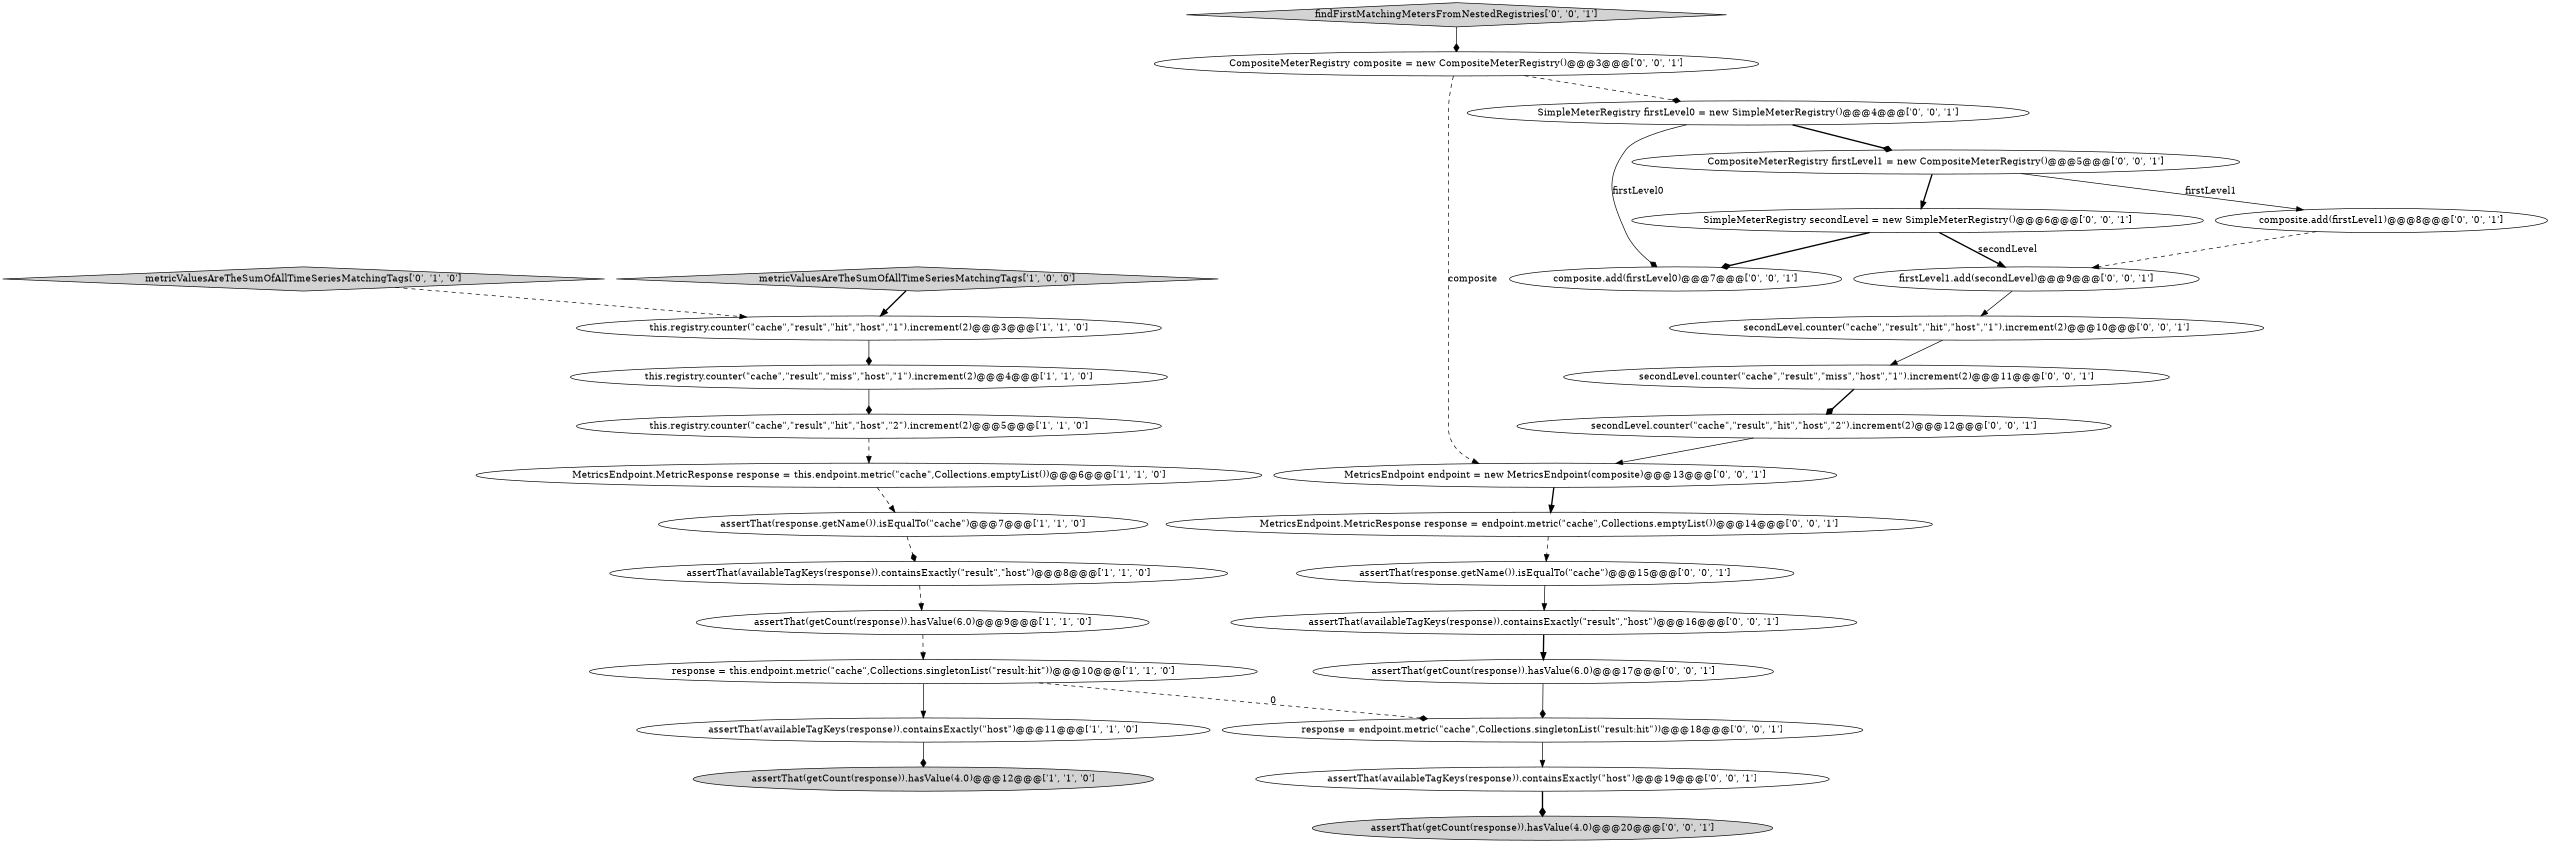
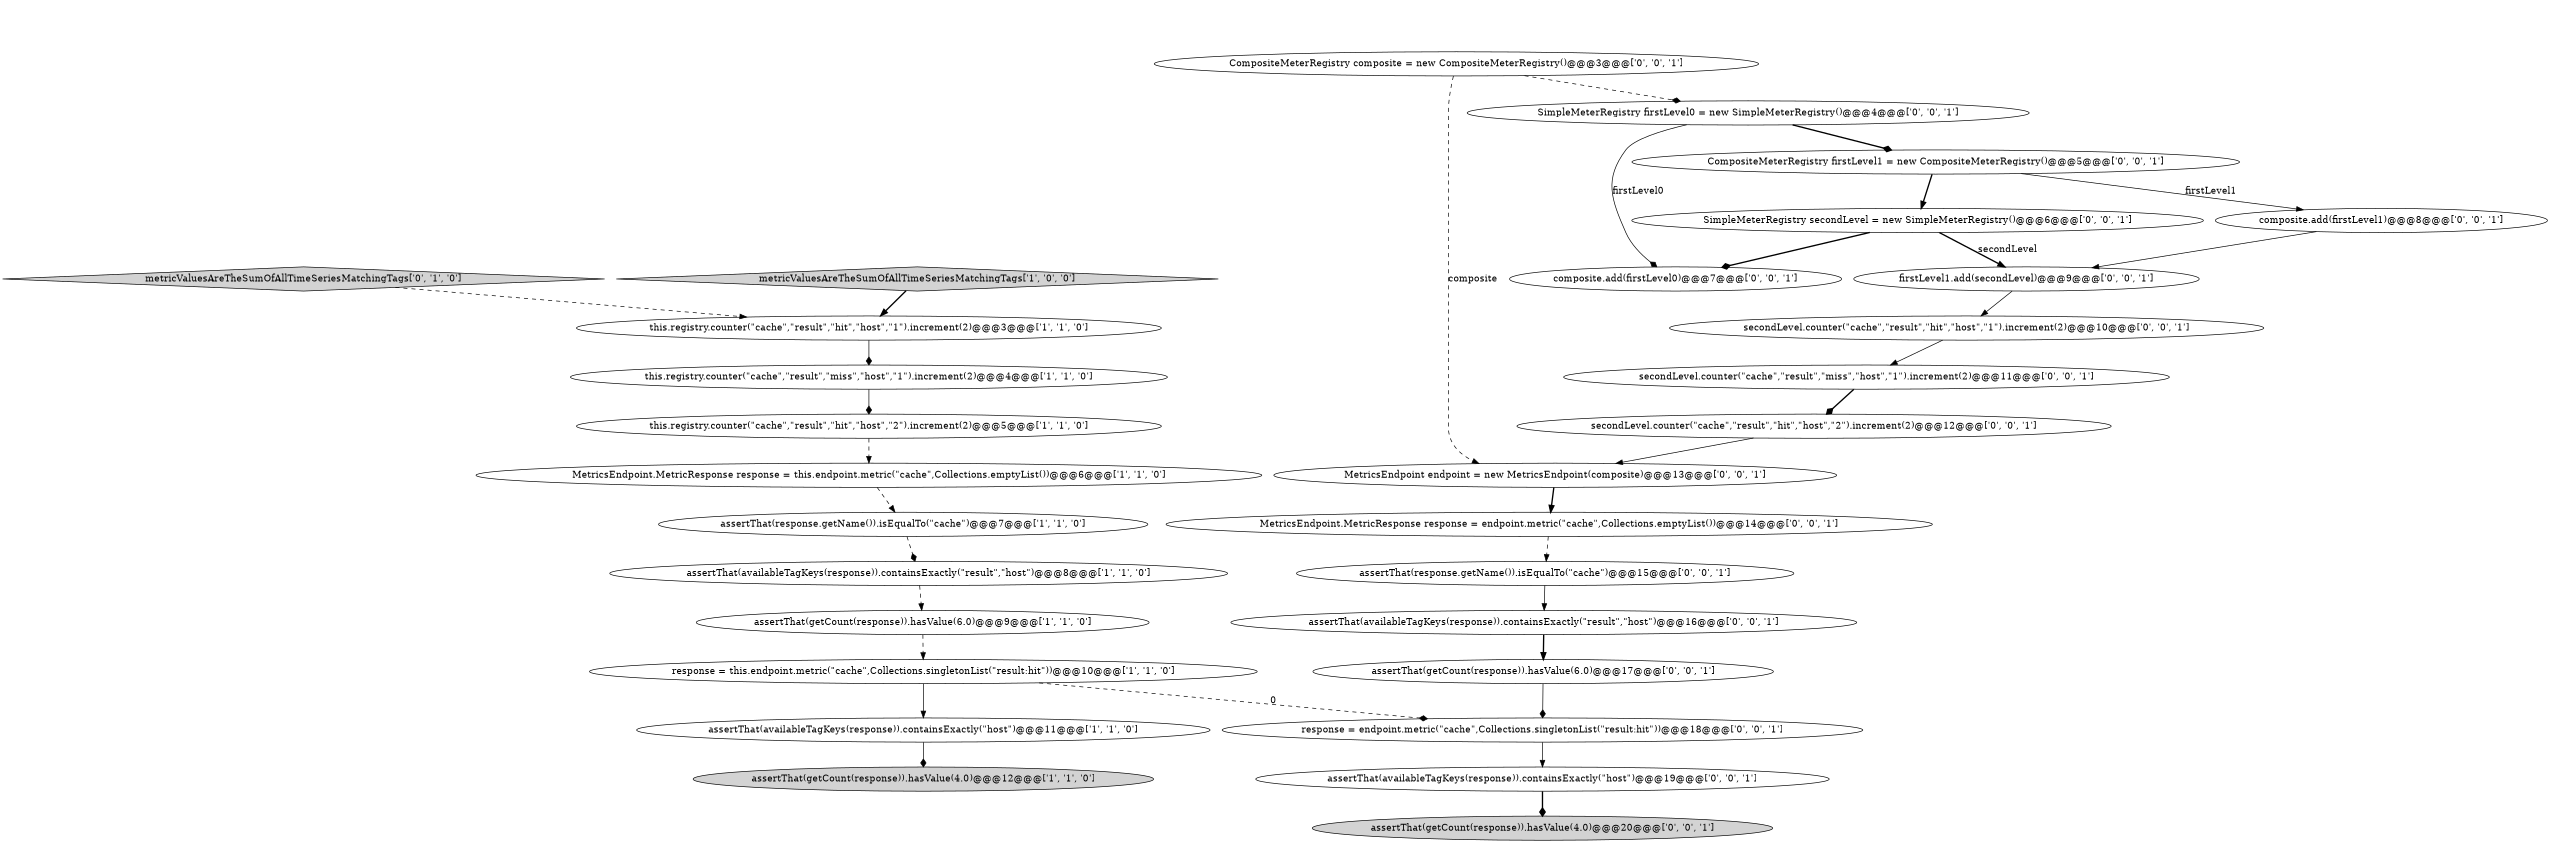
  digraph {
    node [fillcolor=white shape=ellipse style=filled]
    edge [arrowhead=normal style=solid]
    n1 [label="SimpleMeterRegistry secondLevel = new SimpleMeterRegistry()@@@6@@@['0', '0', '1']"]
    n2 [label="firstLevel1.add(secondLevel)@@@9@@@['0', '0', '1']"]
    n3 [label="composite.add(firstLevel0)@@@7@@@['0', '0', '1']"]
    n4 [label="secondLevel.counter(\"cache\",\"result\",\"hit\",\"host\",\"1\").increment(2)@@@10@@@['0', '0', '1']"]
    n5 [fillcolor=lightgray label="metricValuesAreTheSumOfAllTimeSeriesMatchingTags['0', '1', '0']" shape=diamond]
    n6 [label="this.registry.counter(\"cache\",\"result\",\"hit\",\"host\",\"1\").increment(2)@@@3@@@['1', '1', '0']"]
    n7 [label="this.registry.counter(\"cache\",\"result\",\"miss\",\"host\",\"1\").increment(2)@@@4@@@['1', '1', '0']"]
    n8 [label="assertThat(availableTagKeys(response)).containsExactly(\"host\")@@@19@@@['0', '0', '1']"]
    n9 [fillcolor=lightgray label="assertThat(getCount(response)).hasValue(4.0)@@@20@@@['0', '0', '1']"]
    n10 [label="assertThat(response.getName()).isEqualTo(\"cache\")@@@7@@@['1', '1', '0']"]
    n11 [label="assertThat(availableTagKeys(response)).containsExactly(\"result\",\"host\")@@@8@@@['1', '1', '0']"]
    n12 [label="assertThat(getCount(response)).hasValue(6.0)@@@9@@@['1', '1', '0']"]
    n13 [label="MetricsEndpoint endpoint = new MetricsEndpoint(composite)@@@13@@@['0', '0', '1']"]
    n14 [label="MetricsEndpoint.MetricResponse response = endpoint.metric(\"cache\",Collections.emptyList())@@@14@@@['0', '0', '1']"]
    n15 [label="assertThat(response.getName()).isEqualTo(\"cache\")@@@15@@@['0', '0', '1']"]
    n16 [label="SimpleMeterRegistry firstLevel0 = new SimpleMeterRegistry()@@@4@@@['0', '0', '1']"]
    n17 [label="CompositeMeterRegistry firstLevel1 = new CompositeMeterRegistry()@@@5@@@['0', '0', '1']"]
    n18 [label="composite.add(firstLevel1)@@@8@@@['0', '0', '1']"]
    n19 [label="secondLevel.counter(\"cache\",\"result\",\"miss\",\"host\",\"1\").increment(2)@@@11@@@['0', '0', '1']"]
    n20 [label="secondLevel.counter(\"cache\",\"result\",\"hit\",\"host\",\"2\").increment(2)@@@12@@@['0', '0', '1']"]
    n21 [fillcolor=lightgray label="metricValuesAreTheSumOfAllTimeSeriesMatchingTags['1', '0', '0']" shape=diamond]
    n22 [label="CompositeMeterRegistry composite = new CompositeMeterRegistry()@@@3@@@['0', '0', '1']"]
    n23 [label="assertThat(availableTagKeys(response)).containsExactly(\"host\")@@@11@@@['1', '1', '0']"]
    n24 [fillcolor=lightgray label="assertThat(getCount(response)).hasValue(4.0)@@@12@@@['1', '1', '0']"]
    n25 [label="this.registry.counter(\"cache\",\"result\",\"hit\",\"host\",\"2\").increment(2)@@@5@@@['1', '1', '0']"]
    n26 [label="MetricsEndpoint.MetricResponse response = this.endpoint.metric(\"cache\",Collections.emptyList())@@@6@@@['1', '1', '0']"]
    n27 [label="assertThat(getCount(response)).hasValue(6.0)@@@17@@@['0', '0', '1']"]
    n28 [label="response = endpoint.metric(\"cache\",Collections.singletonList(\"result:hit\"))@@@18@@@['0', '0', '1']"]
    n29 [label="assertThat(availableTagKeys(response)).containsExactly(\"result\",\"host\")@@@16@@@['0', '0', '1']"]
-   n30 [fillcolor=lightgray label="findFirstMatchingMetersFromNestedRegistries['0', '0', '1']" shape=diamond]
    n31 [label="response = this.endpoint.metric(\"cache\",Collections.singletonList(\"result:hit\"))@@@10@@@['1', '1', '0']"]
    n1 -> n2 [label=secondLevel style=bold]
    n1 -> n3 [arrowhead=diamond style=bold]
    n2 -> n4
    n4 -> n19
    n5 -> n6 [style=dashed]
    n6 -> n7 [arrowhead=diamond]
    n7 -> n25 [arrowhead=diamond]
    n8 -> n9 [arrowhead=diamond style=bold]
    n10 -> n11 [arrowhead=diamond style=dashed]
    n11 -> n12 [style=dashed]
    n12 -> n31 [style=dashed]
    n13 -> n14 [style=bold]
    n14 -> n15 [style=dashed]
    n15 -> n29
    n16 -> n3 [arrowhead=diamond label=firstLevel0]
    n16 -> n17 [arrowhead=diamond style=bold]
    n17 -> n1 [style=bold]
    n17 -> n18 [label=firstLevel1]
-   n18 -> n2 [style=dashed]
+   n18 -> n2
    n19 -> n20 [arrowhead=diamond style=bold]
    n20 -> n13
    n21 -> n6 [style=bold]
    n22 -> n13 [label=composite style=dashed]
    n22 -> n16 [arrowhead=diamond style=dashed]
    n23 -> n24 [arrowhead=diamond]
    n25 -> n26 [style=dashed]
    n26 -> n10 [style=dashed]
    n27 -> n28 [arrowhead=diamond]
    n28 -> n8
    n29 -> n27 [style=bold]
-   n30 -> n22 [arrowhead=diamond]
    n31 -> n23
    n31 -> n28 [arrowhead=diamond label=0 style=dashed]
  }
